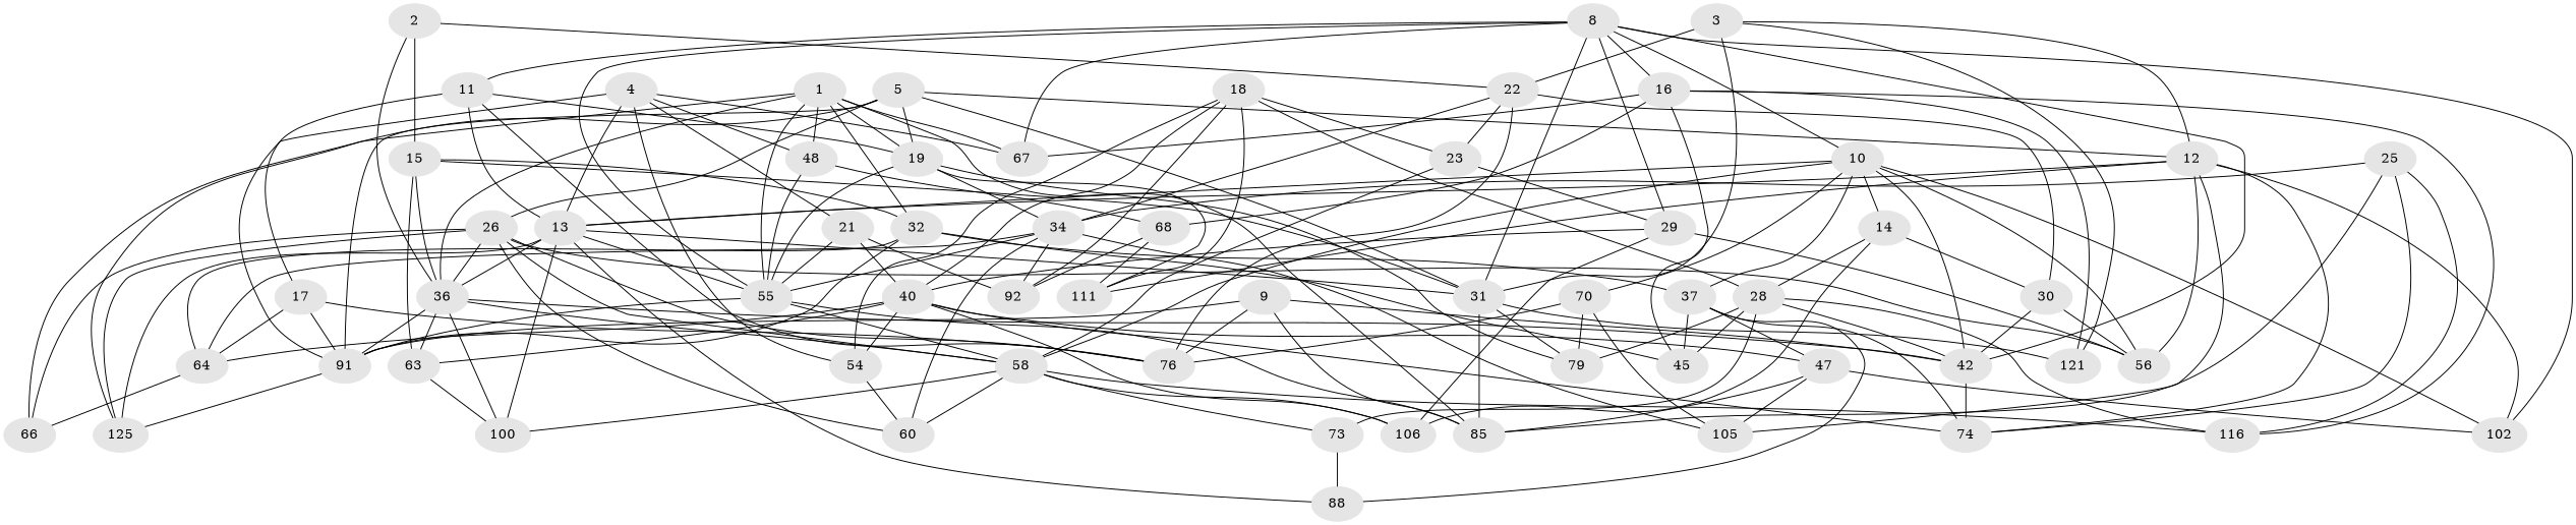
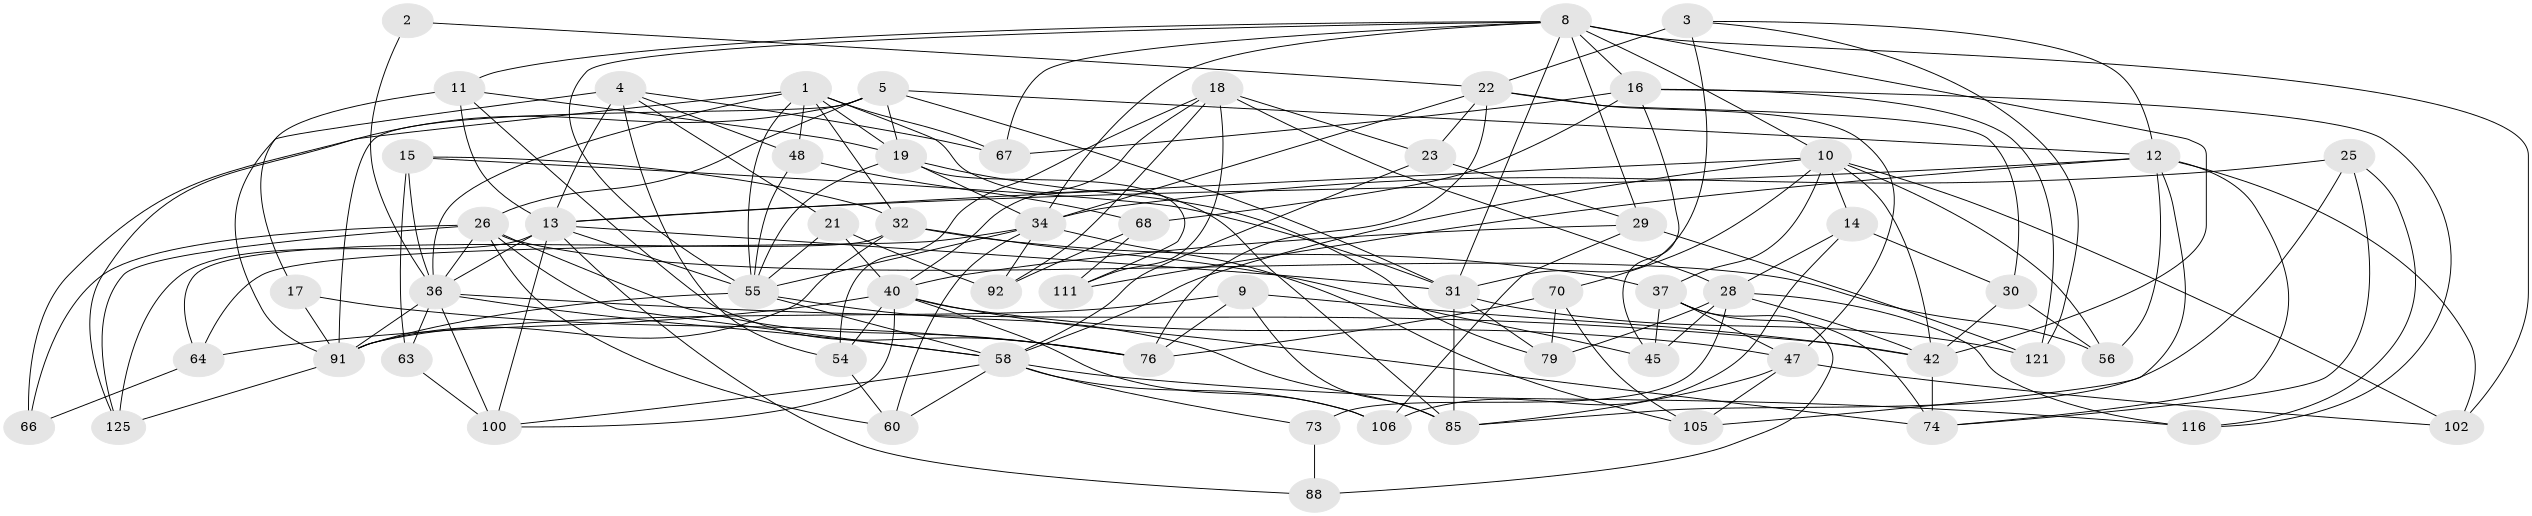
  graph {
    node [color=gray90 style=filled]
    1 [super="+20+110"]
    19 [super="+87"]
    32 [super="+35+43"]
    36 [super="+46+103"]
    48
    55 [super="+71+108+62"]
    67
    85 [super="+115+86"]
    125
    34 [super="+118+119+59"]
    111
    79
    91 [super="+99+123"]
    37 [super="+52"]
    45
    64 [super="+89"]
    42 [super="+51"]
    58 [super="+83+94"]
    100
    63
    68
    15 [super="+50"]
    31 [super="+53+124"]
    2
    22 [super="+61+44"]
    76 [super="+90"]
    30
    23
    47 [super="+84"]
    3 [super="+6"]
    12 [super="+69"]
    121
    13 [super="+41+65"]
    102 [super="+126"]
    56
    74 [super="+80"]
    105
    4 [super="+38"]
    21
    54
    88
    40 [super="+93+78+97"]
    92
    60
    5 [super="+7"]
    26 [super="+82"]
    66
    8 [super="+57+127+24"]
    10 [super="+27+33"]
    11 [super="+98"]
    16 [super="+75"]
    29 [super="+77"]
    14
    70
    17
    116
    106 [super="+113"]
    9
    28 [super="+117+101"]
    73
    18 [super="+39"]
    25
    1 -- 19
    1 -- 32
    1 -- 36
    1 -- 48
    1 -- 55
    1 -- 67
    1 -- 85
    1 -- 125
    19 -- 55
    19 -- 34
    19 -- 111
    19 -- 79
    32 -- 91
    32 -- 37
    32 -- 45
    32 -- 64 [weight=2]
    36 -- 91
    36 -- 42
    36 -- 58
    36 -- 100
    36 -- 63
    48 -- 55
    48 -- 68
    55 -- 85
    55 -- 91
    55 -- 58
    34 -- 55
    34 -- 64
    34 -- 105
    34 -- 92
    34 -- 60
    91 -- 125
    37 -- 45
    37 -- 47
    37 -- 74
    37 -- 88
    64 -- 66
    42 -- 74 [weight=2]
    58 -- 100
    58 -- 60
    58 -- 116
    58 -- 106
    58 -- 73
    63 -- 100
    68 -- 111
    68 -- 92
    15 -- 32 [weight=2]
    15 -- 36
    15 -- 63
    15 -- 31
    31 -- 85
    31 -- 79
    31 -- 121
    2 -- 36
-   2 -- 15 [weight=2]
    2 -- 22
    22 -- 34 [weight=2]
    22 -- 76
    22 -- 30
    22 -- 23
+   22 -- 47
    30 -- 42
    30 -- 56
    23 -- 58
    23 -- 29
    47 -- 85
    47 -- 102
    47 -- 105
    3 -- 31
    3 -- 22 [weight=3]
    3 -- 12
    3 -- 121
    12 -- 111
    12 -- 13
    12 -- 102
    12 -- 56
    12 -- 74
    12 -- 105
    13 -- 36
    13 -- 55
    13 -- 125
    13 -- 100
    13 -- 31
    13 -- 88
    4 -- 48
    4 -- 67
    4 -- 91
    4 -- 13
    4 -- 21
    4 -- 54
    21 -- 55
    21 -- 40
    21 -- 92
    54 -- 60
    40 -- 64
-   40 -- 63
+   40 -- 100
    40 -- 47
    40 -- 74
    40 -- 54
    40 -- 106 [weight=2]
    5 -- 19
    5 -- 91
    5 -- 31
    5 -- 12
    5 -- 26
    5 -- 66
    26 -- 36
    26 -- 125
    26 -- 58
    26 -- 76
    26 -- 56
    26 -- 60
    26 -- 66
    8 -- 55
    8 -- 67
+   8 -- 34
    8 -- 42
    8 -- 31
    8 -- 102
    8 -- 10
    8 -- 11
    8 -- 16
    8 -- 29
    10 -- 37
    10 -- 42
    10 -- 58
    10 -- 13
    10 -- 102 [weight=2]
    10 -- 56
    10 -- 14
    10 -- 70
    11 -- 19 [weight=2]
    11 -- 76
    11 -- 13
    11 -- 17
    16 -- 67
    16 -- 45
    16 -- 68
    16 -- 121
    16 -- 116
-   29 -- 56
+   29 -- 121
    29 -- 40
    29 -- 106 [weight=2]
    14 -- 30
    14 -- 106
    14 -- 28
    70 -- 79
    70 -- 76
    70 -- 105
    17 -- 91
-   17 -- 64
    17 -- 76
    9 -- 85
    9 -- 91
    9 -- 42
    9 -- 76
    28 -- 79
    28 -- 45
    28 -- 42
    28 -- 116
    28 -- 73 [weight=2]
    73 -- 88
    18 -- 111
    18 -- 23
    18 -- 54
    18 -- 40
    18 -- 92
    18 -- 28
    25 -- 85
    25 -- 34
    25 -- 74
    25 -- 116
  }
